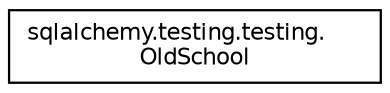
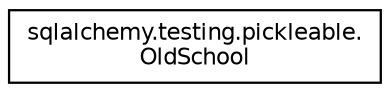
  digraph {
    rankdir=LR
-   n1 [color=black fillcolor=white fontname=Helvetica fontsize=10 height=0.2 label="sqlalchemy.testing.testing.\lOldSchool" shape=record style=filled width=0.4]
+   n1 [color=black fillcolor=white fontname=Helvetica fontsize=10 height=0.2 label="sqlalchemy.testing.pickleable.\lOldSchool" shape=record style=filled width=0.4]
  }
